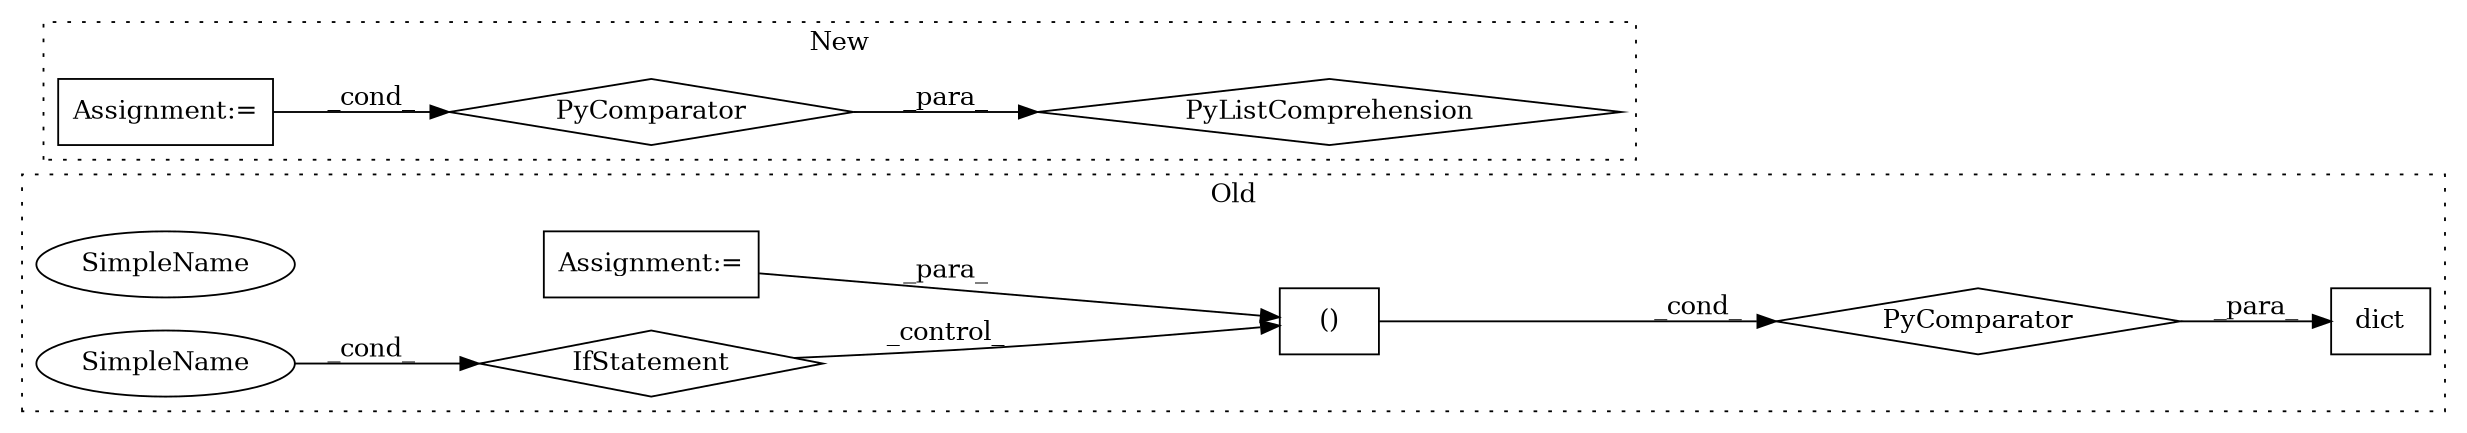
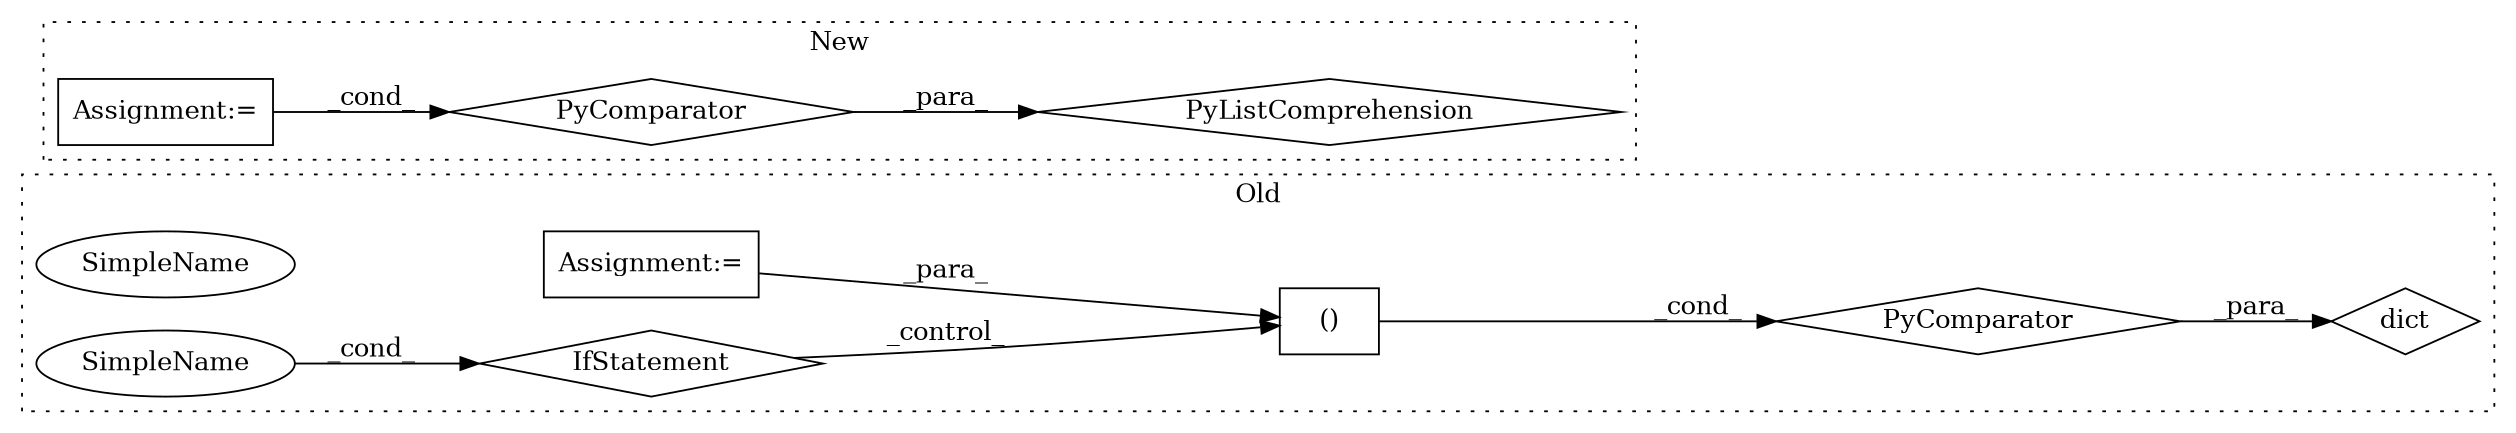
  digraph {
    rankdir=LR
    node [a=113 l=51 s=807 shape=box]
-   n1 [a=32 l="21,-10" label=dict s="699,871"]
+   n1 [a=32 l="21,-10" label=dict s="699,871" shape=diamond]
    n2 [a=106 l=28 label="()" s=720]
    n3 [a=25 label=IfStatement shape=diamond]
    n4 [label=PyComparator shape=diamond]
    n5 [a=42 l=5 label=SimpleName s=853 shape=ellipse]
    n6 [a=7 label="Assignment:="]
    n7 [a=42 l=5 label=SimpleName s=853 shape=ellipse]
    n8 [l=64 label=PyComparator s=544 shape=diamond]
    n9 [a=109 l=145 label=PyListComprehension s=471 shape=diamond]
    n10 [a=7 l=64 label="Assignment:=" s=544]
    subgraph cluster_1 {
      label=Old
      style=dotted
      n1
      n2
      n3
      n4
      n5
      n6
      n7
    }
    subgraph cluster_2 {
      label=New
      style=dotted
      n8
      n9
      n10
    }
    n2 -> n4 [label=_cond_]
    n3 -> n2 [label=_control_]
    n4 -> n1 [label=_para_]
    n6 -> n2 [label=_para_]
    n7 -> n3 [label=_cond_]
    n8 -> n9 [label=_para_]
    n10 -> n8 [label=_cond_]
  }
